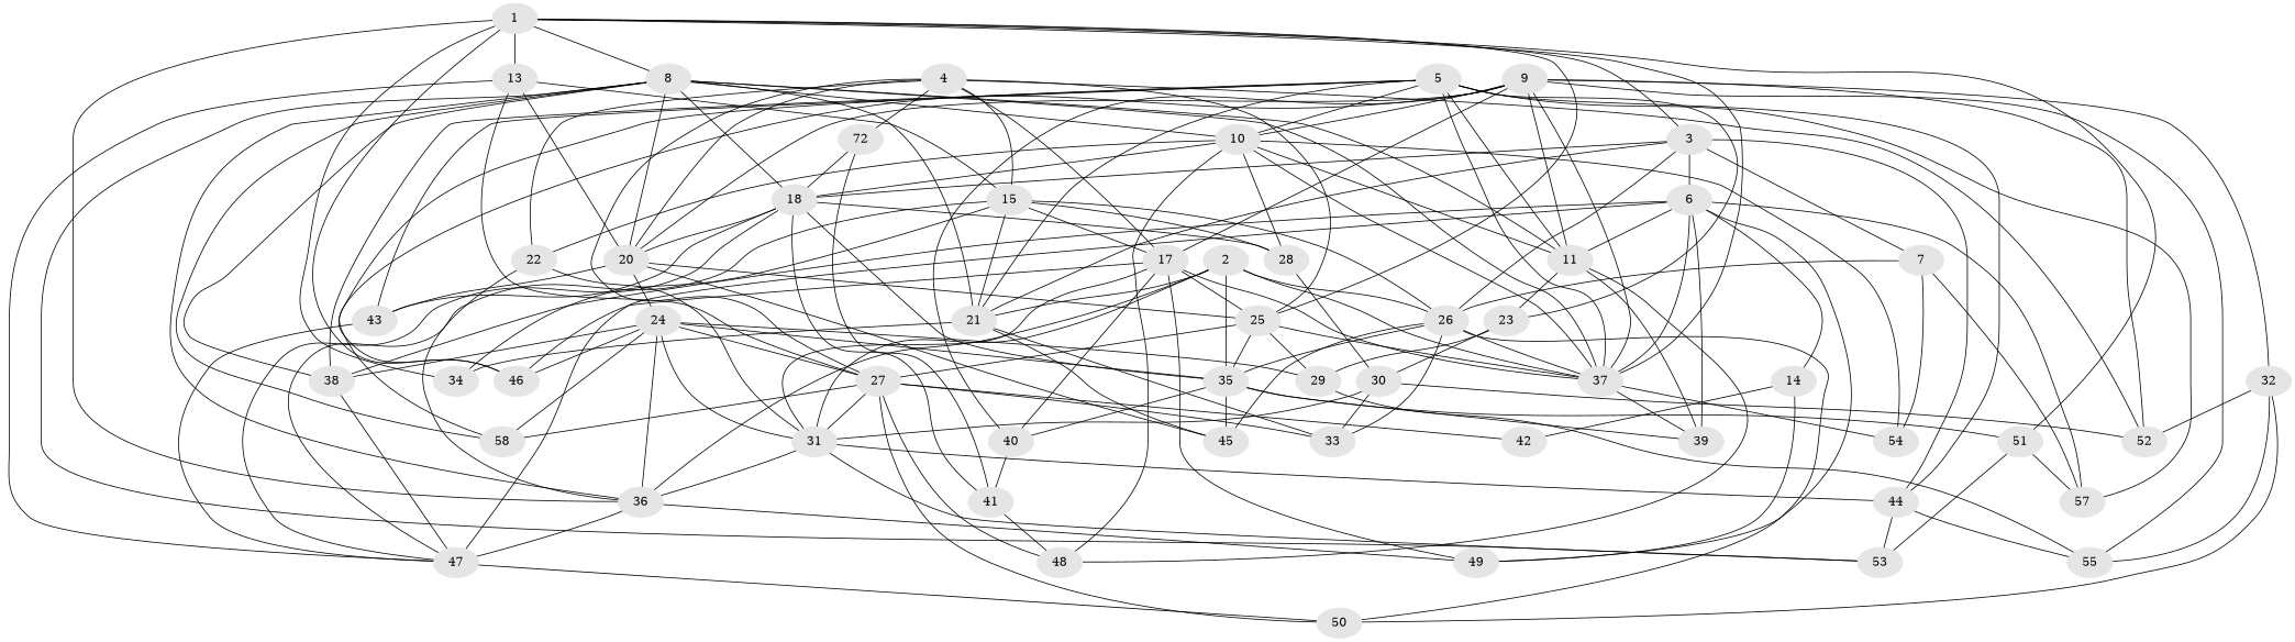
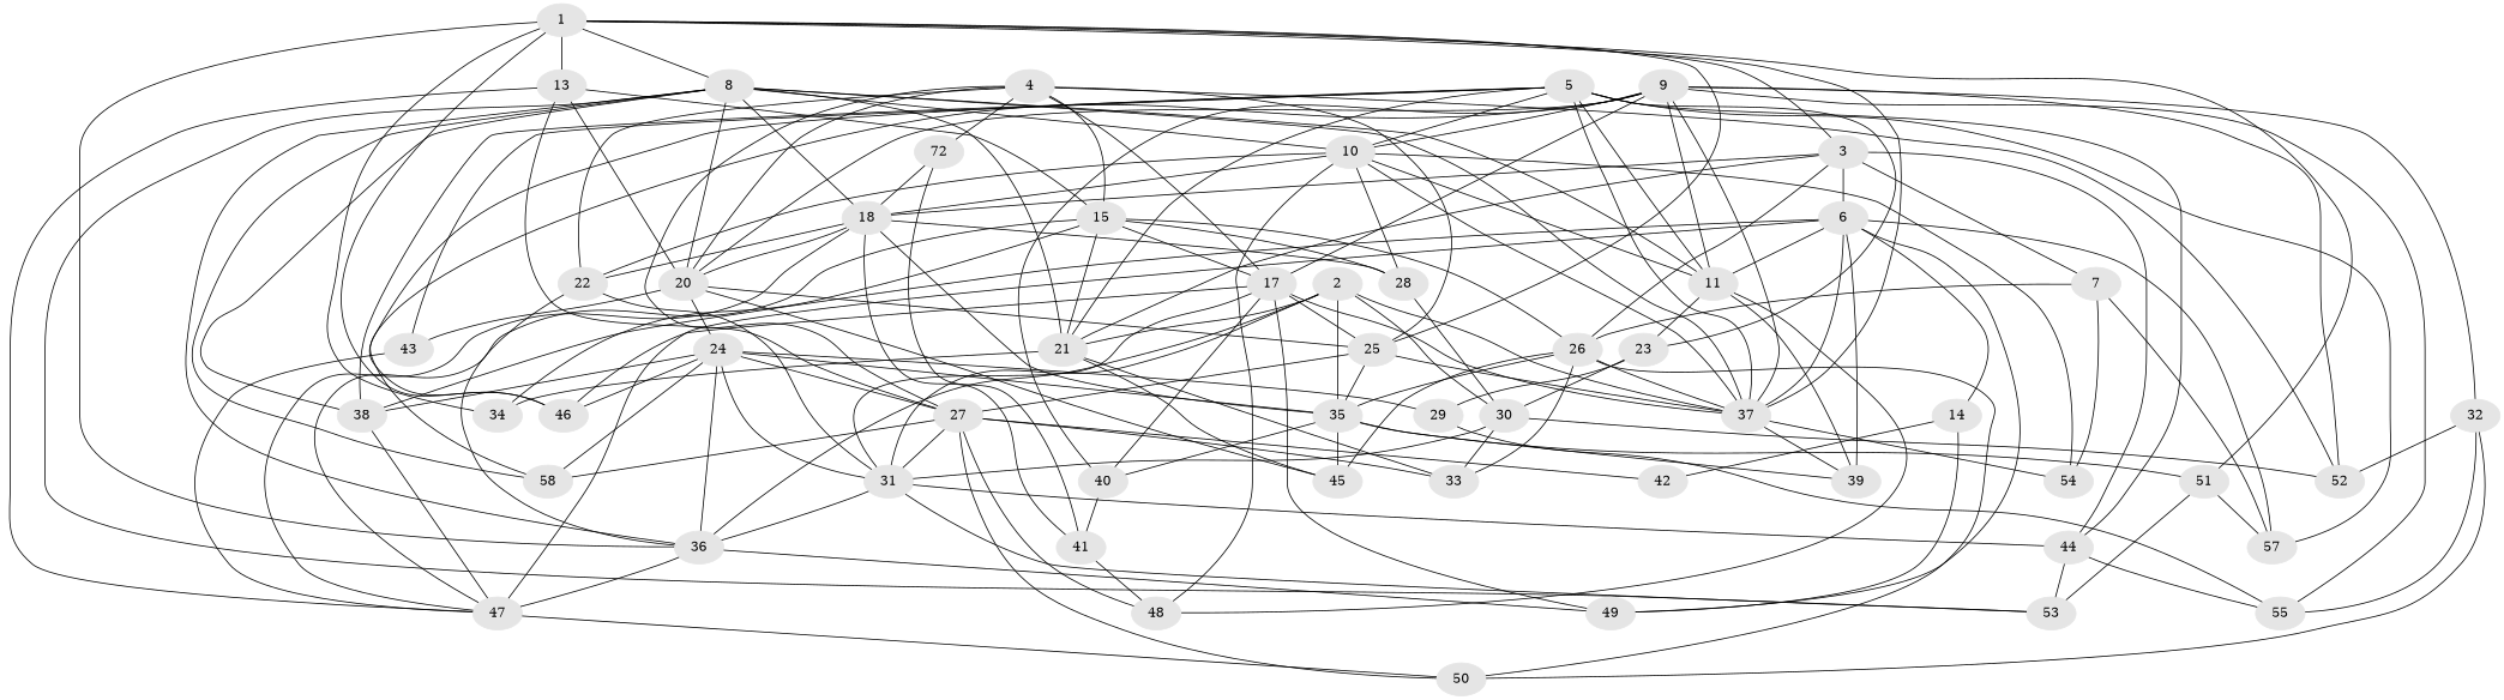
  graph {
    node [color=gray90 style=filled]
    edge [weight=1.0]
    1
    3
    8
    13
    25
    34
    36
    37
    46
    51
    21
    26
    6
    7
    18
    44
    20
    10
    11
    38
    53
    58
    15
    27
    47
    35
    29
    49
    39
    54
    57
    2
    31
    45
    33
    50
    40
    14
    43
    28
    41
    55
    4
    n44 [label=72]
    17
    22
    52
    24
    48
    42
    5
    23
    30
    9
    32
    1 -- 3
    1 -- 8
    1 -- 13 [weight=4.0]
    1 -- 25
    1 -- 34
    1 -- 36
    1 -- 37
    1 -- 46
    1 -- 51
    3 -- 21
    3 -- 26
    3 -- 6
    3 -- 7
    3 -- 18 [weight=2.0]
    3 -- 44
    8 -- 36
    8 -- 37
    8 -- 21 [weight=2.0]
    8 -- 18
    8 -- 20
    8 -- 10
    8 -- 11
    8 -- 38
    8 -- 53
    8 -- 58
    13 -- 20
    13 -- 15
    13 -- 27
    13 -- 47
    25 -- 37
    25 -- 27
    25 -- 35
-   25 -- 29
    36 -- 47 [weight=2.0]
    36 -- 49
    37 -- 39
    37 -- 54
    51 -- 53
    51 -- 57
    21 -- 34
    21 -- 45
    21 -- 33
    26 -- 37
    26 -- 35
    26 -- 45
    26 -- 33
    26 -- 50
    6 -- 37
    6 -- 11
    6 -- 38
    6 -- 47 [weight=2.0]
    6 -- 49
    6 -- 39
    6 -- 57
    6 -- 14
    7 -- 26
    7 -- 54
    7 -- 57
    18 -- 20
    18 -- 47
    18 -- 35 [weight=2.0]
-   18 -- 43
+   18 -- 22
    18 -- 28
    18 -- 41
    44 -- 53
    44 -- 55
    20 -- 25 [weight=2.0]
    20 -- 45
    20 -- 43
    20 -- 24
    10 -- 37
    10 -- 18
    10 -- 11
    10 -- 54
    10 -- 28
    10 -- 22
    10 -- 48
    11 -- 39
    11 -- 48
    11 -- 23
    38 -- 47
    15 -- 34
    15 -- 21
    15 -- 26 [weight=2.0]
    15 -- 47
    15 -- 28
    15 -- 17 [weight=2.0]
    27 -- 58
    27 -- 31
    27 -- 33
    27 -- 50
    27 -- 48
    27 -- 42
    47 -- 50
    35 -- 51
    35 -- 39
    35 -- 45
    35 -- 40
    29 -- 55
    2 -- 36
    2 -- 37
    2 -- 21 [weight=2.0]
-   2 -- 26
+   2 -- 30
    2 -- 35
    2 -- 31
    31 -- 36
    31 -- 44
    31 -- 53
    40 -- 41
    14 -- 49
    14 -- 42
    43 -- 47
    28 -- 30
    41 -- 48
    4 -- 25
    4 -- 20
    4 -- 15
    4 -- 27
    4 -- n44 [weight=2.0]
    4 -- 17 [weight=2.0]
    4 -- 22
    4 -- 52
    n44 -- 18
    n44 -- 41
    17 -- 25 [weight=2.0]
    17 -- 37
    17 -- 46
    17 -- 49
    17 -- 31
    17 -- 40
    22 -- 36
    22 -- 31
    24 -- 36 [weight=2.0]
    24 -- 46
    24 -- 38 [weight=2.0]
    24 -- 58
    24 -- 27
    24 -- 35
    24 -- 29
    24 -- 31
    5 -- 37
    5 -- 46
    5 -- 21
    5 -- 44
    5 -- 10
    5 -- 11 [weight=3.0]
    5 -- 38
    5 -- 57
    5 -- 43
    5 -- 23
    23 -- 29
    23 -- 30
    30 -- 31
    30 -- 33
    30 -- 52
    9 -- 37
    9 -- 20
    9 -- 10
    9 -- 11
    9 -- 58
    9 -- 40
    9 -- 55
    9 -- 17
    9 -- 52
    9 -- 32
    32 -- 50
    32 -- 55
    32 -- 52
  }
